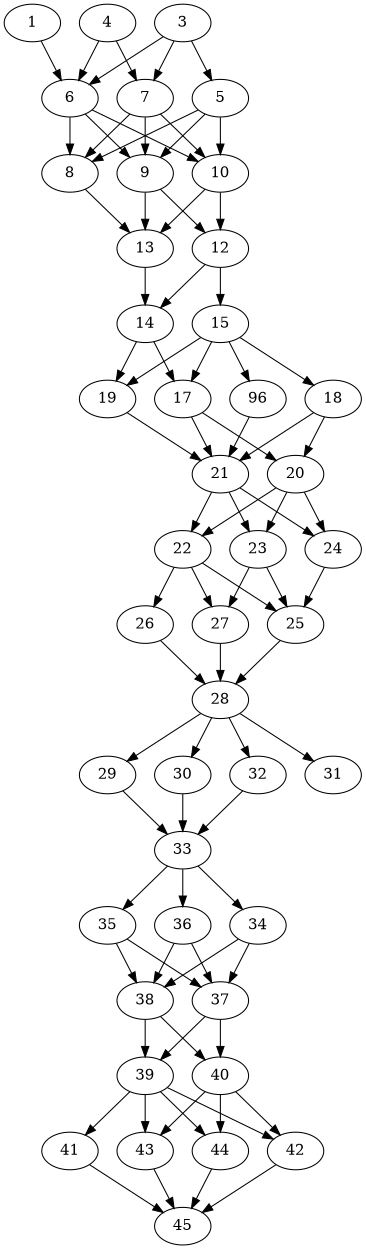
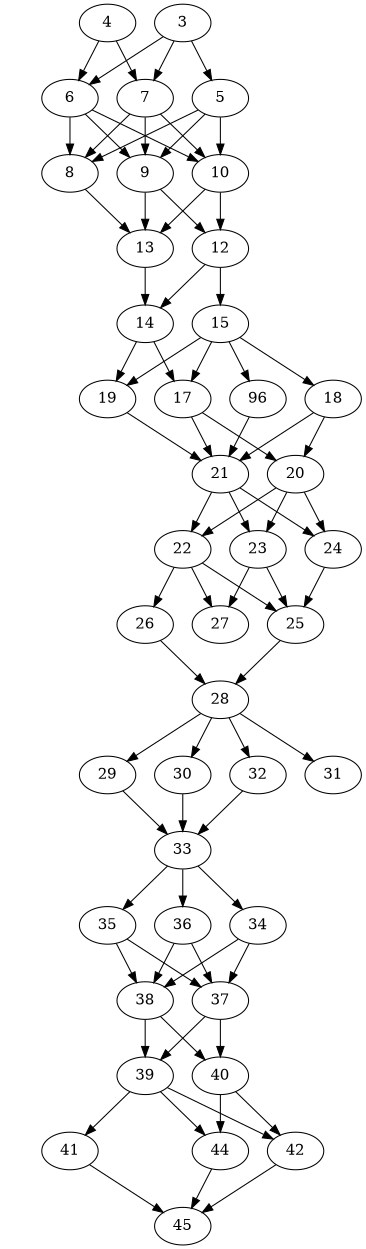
  digraph {
    node [alpha=0.02]
-   1 [alpha=0.20 expect_size=50563072]
    6 [alpha=0.01 expect_size=8203264]
    8 [alpha=0.11 expect_size=18443264]
    9 [expect_size=13679616]
    10 [expect_size=30656512]
    13 [alpha=0.04 expect_size=51759104]
    12 [alpha=0.13 expect_size=36143104]
    5 [alpha=0.04 expect_size=21629952]
    7 [alpha=0.09 expect_size=29605888]
    3 [alpha=0.05 expect_size=36835328]
    4 [alpha=0.05 expect_size=40175616]
    14 [alpha=0.18 expect_size=16852992]
    15 [alpha=0.17 expect_size=28179456]
    17 [alpha=0.17 expect_size=41058304]
    19 [alpha=0.18 expect_size=41775104]
    n16 [alpha=0.07 expect_size=38633472 label=96]
    18 [alpha=0.17 expect_size=15675392]
    21 [alpha=0.11 expect_size=5834752]
    20 [alpha=0.05 expect_size=47670272]
    22 [alpha=0.19 expect_size=51561472]
    23 [alpha=0.01 expect_size=35738624]
    24 [alpha=0.18 expect_size=45625344]
    25 [alpha=0.01 expect_size=40567808]
    26 [alpha=0.06 expect_size=32999424]
    27 [alpha=0.01 expect_size=50007040]
    28 [expect_size=43220992]
    29 [alpha=0.06 expect_size=36547584]
    30 [expect_size=32564224]
    31 [alpha=0.10 expect_size=44144640]
    32 [alpha=0.11 expect_size=22239232]
    33 [alpha=0.12 expect_size=20280320]
    34 [alpha=0.19 expect_size=22676480]
    35 [alpha=0.14 expect_size=17173504]
    36 [alpha=0.04 expect_size=20159488]
    37 [alpha=0.09 expect_size=34594816]
    38 [alpha=0.19 expect_size=37658624]
    39 [alpha=0.04 expect_size=42550272]
    40 [alpha=0.07 expect_size=10521600]
    41 [alpha=0.10 expect_size=14173184]
    42 [alpha=0.13 expect_size=37517312]
-   43 [alpha=0.09 expect_size=17083392]
    44 [expect_size=46572544]
    45 [alpha=0.10 expect_size=43225088]
-   1 -> 6
    6 -> 8
    6 -> 9
    6 -> 10
    8 -> 13
    9 -> 13
    9 -> 12
    10 -> 13
    10 -> 12
    13 -> 14
    12 -> 14
    12 -> 15
    5 -> 8
    5 -> 9
    5 -> 10
    7 -> 8
    7 -> 9
    7 -> 10
    3 -> 6
    3 -> 5
    3 -> 7
    4 -> 6
    4 -> 7
    14 -> 17
    14 -> 19
    15 -> 17
    15 -> 19
    15 -> n16
    15 -> 18
    17 -> 21
    17 -> 20
    19 -> 21
    n16 -> 21
    18 -> 21
    18 -> 20
    21 -> 22
    21 -> 23
    21 -> 24
    20 -> 22
    20 -> 23
    20 -> 24
    22 -> 25
    22 -> 26
    22 -> 27
    23 -> 25
    23 -> 27
    24 -> 25
    25 -> 28
    26 -> 28
-   27 -> 28
    28 -> 29
    28 -> 30
    28 -> 31
    28 -> 32
    29 -> 33
    30 -> 33
    32 -> 33
    33 -> 34
    33 -> 35
    33 -> 36
    34 -> 37
    34 -> 38
    35 -> 37
    35 -> 38
    36 -> 37
    36 -> 38
    37 -> 39
    37 -> 40
    38 -> 39
    38 -> 40
    39 -> 41
    39 -> 42
-   39 -> 43
    39 -> 44
    40 -> 42
-   40 -> 43
    40 -> 44
    41 -> 45
    42 -> 45
-   43 -> 45
    44 -> 45
  }
